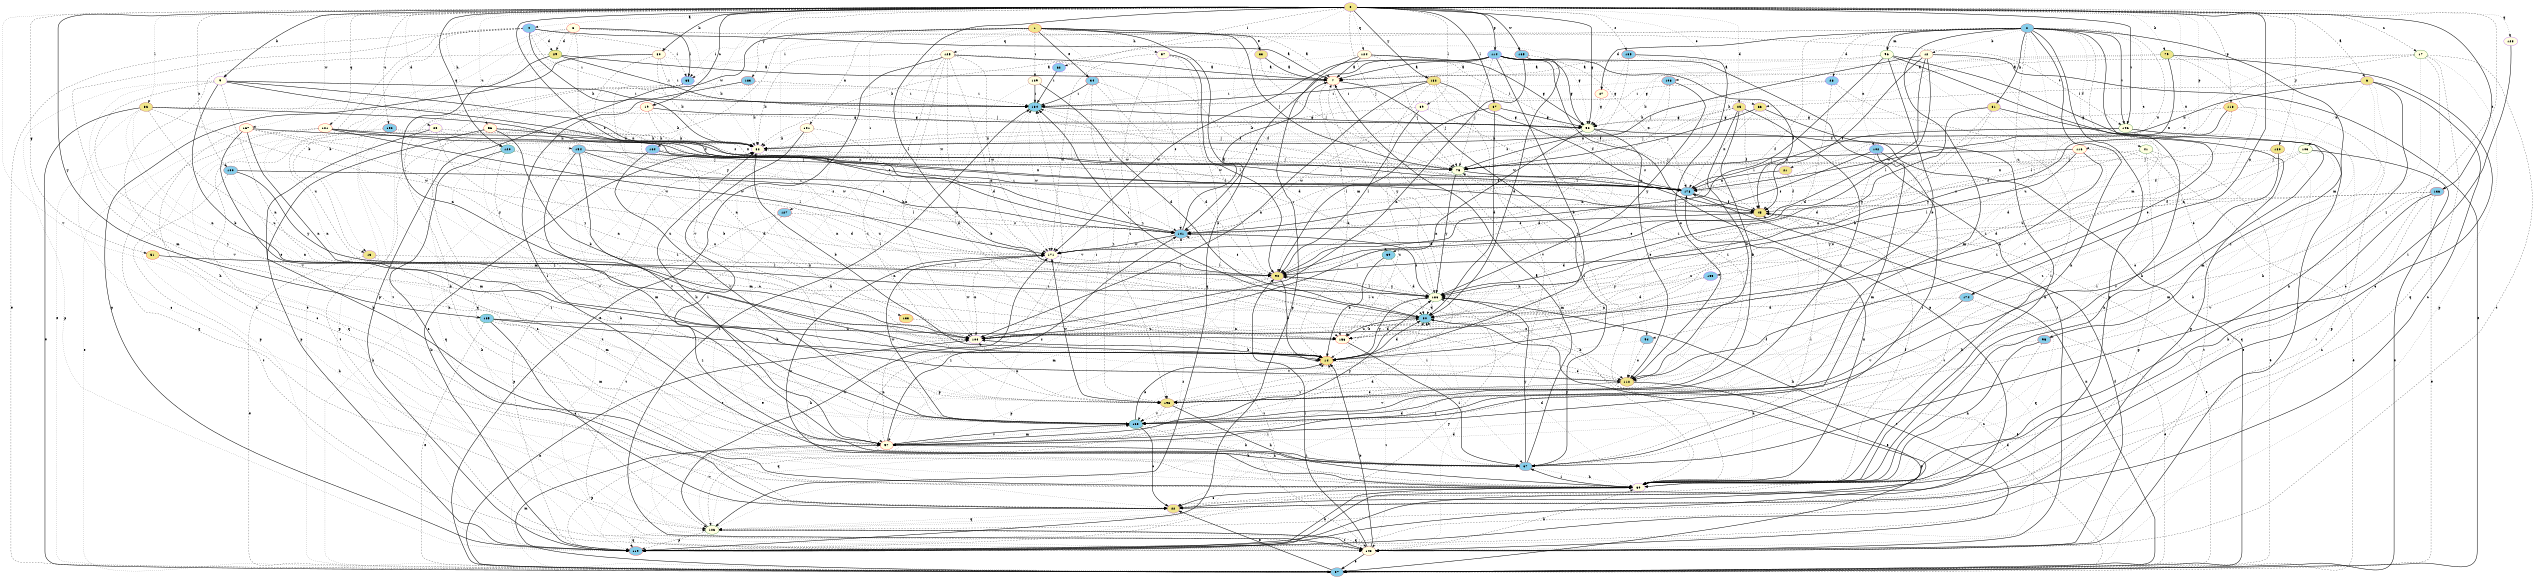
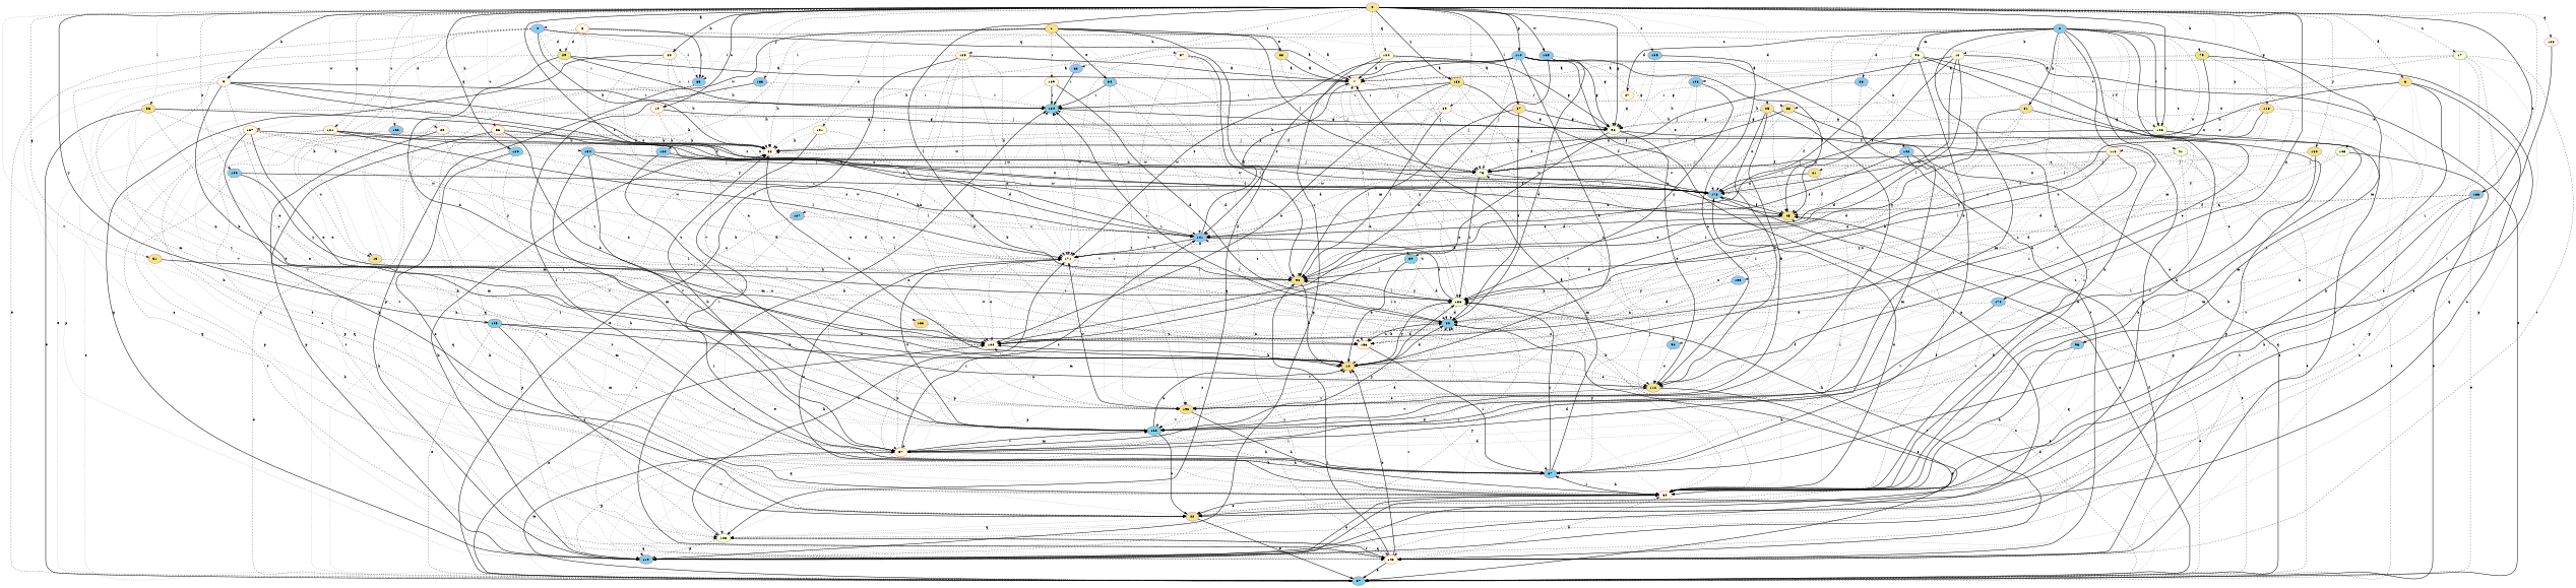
  strict digraph {
    node [color=purple fillcolor=lightyellow style=filled]
    edge [style=dotted]
    0 [fillcolor=khaki]
    4 [fillcolor=skyblue]
    6 [fillcolor=khaki]
    9
    17 [color=darkgreen]
    19 [color=red]
    23
    25 [fillcolor=khaki]
    39 [color=darkgreen fillcolor=skyblue]
    51 [color=red fillcolor=khaki]
    52 [color=darkgreen]
    56 [color=red]
    62 [fillcolor=skyblue]
    75 [color=darkgreen]
    79 [color=darkgreen fillcolor=khaki]
    80 [color=brown]
    86 [color=brown fillcolor=khaki]
    87 [fillcolor=khaki]
    89
    90 [fillcolor=khaki]
    100 [color=brown fillcolor=skyblue]
    108 [color=red fillcolor=skyblue]
    114 [fillcolor=skyblue]
    116 [color=red]
    118 [color=red fillcolor=khaki]
    120 [color=darkgreen fillcolor=skyblue]
    121 [color=red]
    123
    124 [color=brown]
    135 [color=red fillcolor=skyblue]
    136 [color=red fillcolor=skyblue]
    141 [color=brown fillcolor=skyblue]
    146 [color=darkgreen]
    152 [color=red fillcolor=skyblue]
    154 [color=brown fillcolor=skyblue]
    163 [color=darkgreen fillcolor=skyblue]
    164 [fillcolor=skyblue]
    165 [color=red fillcolor=skyblue]
    167 [color=red]
    174 [color=brown fillcolor=skyblue]
    178 [color=brown fillcolor=skyblue]
    180 [color=brown fillcolor=khaki]
    182 [color=brown fillcolor=khaki]
    183 [color=red fillcolor=skyblue]
    185 [color=darkgreen fillcolor=skyblue]
    193 [color=brown fillcolor=khaki]
    7 [color=red]
    65 [fillcolor=skyblue]
    82
    97 [color=red]
    156 [color=red]
    13 [fillcolor=khaki]
    29 [color=darkgreen fillcolor=khaki]
    37 [color=brown fillcolor=skyblue]
    134 [color=darkgreen fillcolor=skyblue]
    60
    22 [fillcolor=khaki]
    66 [fillcolor=khaki]
    103 [color=darkgreen]
    119 [color=red fillcolor=skyblue]
    14 [color=red fillcolor=khaki]
    45 [color=brown fillcolor=khaki]
    104
    126 [color=darkgreen]
    148 [color=brown]
    112 [color=brown fillcolor=khaki]
    67 [color=brown fillcolor=skyblue]
    30 [color=darkgreen fillcolor=skyblue]
    171
    186 [color=darkgreen]
    1 [color=red fillcolor=khaki]
    33 [fillcolor=khaki]
    34 [color=red fillcolor=skyblue]
    57
    94 [color=brown fillcolor=skyblue]
    101 [color=brown]
    125 [color=brown]
    127 [color=red fillcolor=skyblue]
    129 [color=brown]
    133 [color=red fillcolor=khaki]
    2 [color=brown fillcolor=skyblue]
    12 [color=brown]
    21 [fillcolor=khaki]
    27 [color=red]
    28 [fillcolor=skyblue]
    41 [color=darkgreen]
    81 [fillcolor=khaki]
    95 [color=red fillcolor=skyblue]
    96 [color=darkgreen]
    102 [fillcolor=skyblue]
    155 [fillcolor=skyblue]
    3 [color=red]
    0 -> 4 [label=a]
    0 -> 6 [label=a style=dashed]
    0 -> 9 [label=b style=bold]
    0 -> 17 [label=c style=dashed]
    0 -> 19 [label=c style=bold]
    0 -> 23 [label=d]
    0 -> 25 [label=d]
    0 -> 39 [label=f]
    0 -> 51 [label=g style=dashed]
    0 -> 52 [label=g style=bold]
    0 -> 56 [label=h]
    0 -> 62 [label=i style=dashed]
    0 -> 75 [label=j style=dashed]
    0 -> 79 [label=k]
    0 -> 80 [label=k style=bold]
    0 -> 86 [label=l]
    0 -> 87 [label=l style=bold]
    0 -> 89 [label=l style=dashed]
    0 -> 90 [label=l style=bold]
    0 -> 100 [label=n style=dashed]
    0 -> 108 [label=o]
    0 -> 114 [label=p style=bold]
    0 -> 116 [label=p]
    0 -> 118 [label=p style=dashed]
    0 -> 120 [label=q style=bold]
    0 -> 121 [label=q style=dashed]
    0 -> 123 [label=q]
    0 -> 124 [label=q]
    0 -> 135 [label=s style=dashed]
    0 -> 136 [label=s style=bold]
    0 -> 141 [label=s style=bold]
    0 -> 146 [label=t style=bold]
    0 -> 152 [label=u style=dashed]
    0 -> 154 [label=u]
    0 -> 163 [label=v]
    0 -> 164 [label=w]
    0 -> 165 [label=w style=bold]
    0 -> 167 [label=w]
    0 -> 174 [label=x style=bold]
    0 -> 178 [label=x]
    0 -> 180 [label=y style=dashed]
    0 -> 182 [label=y style=bold]
    0 -> 183 [label=y style=dashed]
    0 -> 185 [label=y style=bold]
    0 -> 193 [label=z style=dashed]
    4 -> 7 [label=a style=bold]
    4 -> 65 [label=i style=dashed]
    4 -> 82 [label=k style=bold]
    4 -> 97 [label=m style=dashed]
    4 -> 156 [label=u style=dashed]
    4 -> 13 [label=b style=dashed]
    4 -> 29 [label=d]
    4 -> 37 [label=e style=dashed]
    4 -> 134 [label=r style=dashed]
    6 -> 193 [label=z]
    6 -> 82 [label=k style=bold]
    6 -> 97 [label=m]
    6 -> 60 [label=h style=bold]
    6 -> 22 [label=c style=bold]
    6 -> 66 [label=i style=dashed]
    6 -> 103 [label=n]
    9 -> 163 [label=v]
    9 -> 178 [label=x style=bold]
    9 -> 193 [label=z style=dashed]
    9 -> 134 [label=r style=bold]
    9 -> 119 [label=p]
    9 -> 14 [label=b style=bold]
    9 -> 45 [label=f style=bold]
    9 -> 104 [label=n style=dashed]
    17 -> 90 [label=l style=dashed]
    17 -> 178 [label=x]
    17 -> 7 [label=a style=dashed]
    17 -> 60 [label=h]
    17 -> 22 [label=c style=dashed]
    17 -> 119 [label=p]
    17 -> 126 [label=q style=dashed]
    17 -> 148 [label=t style=dashed]
    19 -> 52 [label=g style=bold]
    19 -> 178 [label=x style=dashed]
    19 -> 193 [label=z]
    19 -> 82 [label=k]
    19 -> 119 [label=p]
    19 -> 14 [label=b]
    23 -> 178 [label=x style=dashed]
    23 -> 193 [label=z]
    23 -> 82 [label=k style=dashed]
    23 -> 156 [label=u]
    23 -> 60 [label=h style=bold]
    23 -> 22 [label=c style=dashed]
    23 -> 104 [label=n style=dashed]
    25 -> 52 [label=g]
    25 -> 75 [label=j style=dashed]
    25 -> 141 [label=s style=dashed]
    25 -> 163 [label=v style=bold]
    25 -> 193 [label=z style=bold]
    25 -> 45 [label=f style=dashed]
    25 -> 112 [label=o style=bold]
    39 -> 90 [label=l]
    39 -> 156 [label=u]
    39 -> 14 [label=b style=bold]
    39 -> 67 [label=i]
    39 -> 30 [label=d style=dashed]
    51 -> 90 [label=l style=bold]
    51 -> 60 [label=h]
    52 -> 82 [label=k style=dashed]
    52 -> 156 [label=u]
    52 -> 37 [label=e style=bold]
    52 -> 104 [label=n style=bold]
    52 -> 112 [label=o style=bold]
    52 -> 30 [label=d]
    56 -> 178 [label=x style=bold]
    56 -> 82 [label=k style=dashed]
    56 -> 60 [label=h]
    56 -> 119 [label=p style=bold]
    56 -> 14 [label=b style=bold]
    56 -> 148 [label=t style=dashed]
    56 -> 171 [label=w]
    62 -> 134 [label=r style=bold]
    75 -> 178 [label=x style=bold]
    75 -> 97 [label=m style=dashed]
    75 -> 156 [label=u style=dashed]
    75 -> 148 [label=t]
    75 -> 186 [label=y style=bold]
    79 -> 52 [label=g]
    79 -> 178 [label=x style=bold]
    79 -> 7 [label=a]
    79 -> 82 [label=k]
    79 -> 22 [label=c style=bold]
    79 -> 104 [label=n style=dashed]
    79 -> 112 [label=o]
    80 -> 75 [label=j style=dashed]
    80 -> 141 [label=s style=dashed]
    80 -> 7 [label=a]
    80 -> 82 [label=k style=dashed]
    80 -> 37 [label=e]
    80 -> 134 [label=r]
    80 -> 119 [label=p style=bold]
    86 -> 52 [label=g style=dashed]
    86 -> 141 [label=s style=bold]
    86 -> 163 [label=v]
    86 -> 156 [label=u style=dashed]
    86 -> 37 [label=e style=bold]
    86 -> 22 [label=c]
    86 -> 104 [label=n]
    86 -> 171 [label=w style=dashed]
    87 -> 52 [label=g style=bold]
    87 -> 90 [label=l style=bold]
    87 -> 30 [label=d style=bold]
    89 -> 52 [label=g]
    89 -> 90 [label=l style=bold]
    89 -> 193 [label=z style=dashed]
    89 -> 82 [label=k style=dashed]
    89 -> 171 [label=w style=dashed]
    90 -> 141 [label=s]
    90 -> 97 [label=m]
    90 -> 119 [label=p]
    90 -> 14 [label=b style=bold]
    90 -> 148 [label=t style=dashed]
    90 -> 112 [label=o style=dashed]
    90 -> 186 [label=y style=dashed]
    100 -> 178 [label=x style=bold]
    100 -> 104 [label=n]
    100 -> 148 [label=t style=dashed]
    100 -> 186 [label=y style=bold]
    108 -> 90 [label=l style=dashed]
    108 -> 134 [label=r]
    108 -> 171 [label=w]
    108 -> 186 [label=y style=bold]
    114 -> 52 [label=g style=bold]
    114 -> 75 [label=j style=dashed]
    114 -> 90 [label=l]
    114 -> 141 [label=s style=bold]
    114 -> 193 [label=z]
    114 -> 7 [label=a style=bold]
    114 -> 119 [label=p style=bold]
    114 -> 14 [label=b style=bold]
    114 -> 45 [label=f style=bold]
    114 -> 148 [label=t style=bold]
    114 -> 171 [label=w style=bold]
    116 -> 75 [label=j style=bold]
    116 -> 90 [label=l style=bold]
    116 -> 178 [label=x]
    116 -> 37 [label=e style=dashed]
    116 -> 45 [label=f style=dashed]
    116 -> 104 [label=n style=bold]
    118 -> 52 [label=g style=dashed]
    118 -> 156 [label=u style=dashed]
    118 -> 60 [label=h]
    118 -> 119 [label=p style=dashed]
    118 -> 30 [label=d]
    118 -> 186 [label=y style=bold]
    120 -> 75 [label=j]
    120 -> 141 [label=s style=dashed]
    120 -> 163 [label=v style=dashed]
    120 -> 22 [label=c style=bold]
    120 -> 67 [label=i]
    121 -> 178 [label=x style=bold]
    121 -> 82 [label=k style=bold]
    121 -> 37 [label=e]
    121 -> 104 [label=n]
    121 -> 126 [label=q style=dashed]
    121 -> 171 [label=w style=bold]
    123 -> 67 [label=i style=bold]
    124 -> 52 [label=g style=bold]
    124 -> 75 [label=j style=dashed]
    124 -> 7 [label=a style=bold]
    124 -> 119 [label=p style=bold]
    124 -> 45 [label=f style=dashed]
    124 -> 171 [label=w]
    135 -> 52 [label=g]
    135 -> 141 [label=s style=dashed]
    135 -> 7 [label=a]
    135 -> 104 [label=n]
    135 -> 112 [label=o style=bold]
    136 -> 163 [label=v style=dashed]
    136 -> 37 [label=e style=dashed]
    136 -> 60 [label=h style=bold]
    136 -> 22 [label=c style=dashed]
    136 -> 45 [label=f style=dashed]
    136 -> 186 [label=y style=dashed]
    141 -> 7 [label=a style=bold]
    141 -> 37 [label=e]
    141 -> 119 [label=p]
    141 -> 171 [label=w style=bold]
    146 -> 178 [label=x style=bold]
    146 -> 82 [label=k]
    146 -> 60 [label=h style=bold]
    146 -> 148 [label=t]
    152 -> 90 [label=l]
    152 -> 82 [label=k]
    152 -> 97 [label=m]
    152 -> 119 [label=p]
    152 -> 126 [label=q]
    154 -> 75 [label=j style=bold]
    154 -> 141 [label=s style=bold]
    154 -> 163 [label=v style=bold]
    154 -> 97 [label=m style=bold]
    154 -> 156 [label=u]
    154 -> 126 [label=q]
    154 -> 30 [label=d]
    163 -> 97 [label=m]
    163 -> 60 [label=h style=dashed]
    163 -> 22 [label=c style=bold]
    163 -> 14 [label=b style=bold]
    163 -> 171 [label=w style=bold]
    164 -> 75 [label=j style=dashed]
    164 -> 90 [label=l]
    164 -> 163 [label=v style=bold]
    164 -> 178 [label=x style=bold]
    164 -> 60 [label=h]
    164 -> 30 [label=d]
    165 -> 178 [label=x style=dashed]
    165 -> 7 [label=a]
    165 -> 104 [label=n style=bold]
    165 -> 30 [label=d style=bold]
    167 -> 82 [label=k style=bold]
    167 -> 60 [label=h style=dashed]
    167 -> 104 [label=n style=bold]
    167 -> 112 [label=o style=bold]
    167 -> 171 [label=w style=dashed]
    167 -> 186 [label=y style=dashed]
    174 -> 163 [label=v style=bold]
    174 -> 37 [label=e style=dashed]
    174 -> 30 [label=d style=dashed]
    178 -> 45 [label=f style=bold]
    180 -> 75 [label=j style=dashed]
    180 -> 163 [label=v style=bold]
    180 -> 193 [label=z]
    180 -> 126 [label=q]
    182 -> 75 [label=j]
    182 -> 163 [label=v style=dashed]
    182 -> 178 [label=x]
    182 -> 134 [label=r style=bold]
    182 -> 45 [label=f style=bold]
    182 -> 104 [label=n style=bold]
    182 -> 112 [label=o]
    182 -> 171 [label=w]
    182 -> 186 [label=y style=dashed]
    183 -> 82 [label=k]
    183 -> 134 [label=r style=dashed]
    183 -> 67 [label=i style=bold]
    185 -> 193 [label=z]
    185 -> 97 [label=m style=dashed]
    185 -> 156 [label=u style=bold]
    185 -> 37 [label=e style=dashed]
    185 -> 22 [label=c style=bold]
    185 -> 14 [label=b style=bold]
    193 -> 163 [label=v]
    193 -> 7 [label=a style=dashed]
    193 -> 134 [label=r]
    193 -> 60 [label=h style=bold]
    193 -> 104 [label=n style=dashed]
    193 -> 126 [label=q style=dashed]
    193 -> 112 [label=o style=dashed]
    193 -> 67 [label=i]
    193 -> 171 [label=w style=bold]
    7 -> 134 [label=r]
    7 -> 60 [label=h style=dashed]
    7 -> 66 [label=i]
    7 -> 14 [label=b style=dashed]
-   7 -> 67 [label=i style=bold]
+   7 -> 67 [label=i style=dashed]
    65 -> 97 [label=m]
    65 -> 134 [label=r]
    65 -> 60 [label=h style=dashed]
    65 -> 104 [label=n style=dashed]
    65 -> 126 [label=q style=dashed]
    82 -> 75 [label=j style=dashed]
    82 -> 22 [label=c style=dashed]
    82 -> 14 [label=b style=bold]
    82 -> 45 [label=f]
    97 -> 141 [label=s style=bold]
    97 -> 163 [label=v style=bold]
    97 -> 82 [label=k style=bold]
    97 -> 119 [label=p style=dashed]
    97 -> 104 [label=n style=dashed]
    97 -> 67 [label=i style=bold]
    97 -> 30 [label=d style=dashed]
    97 -> 186 [label=y style=bold]
    156 -> 148 [label=t]
    156 -> 67 [label=i style=bold]
    156 -> 30 [label=d style=dashed]
    13 -> 90 [label=l style=dashed]
    13 -> 97 [label=m style=dashed]
    13 -> 37 [label=e style=dashed]
    29 -> 7 [label=a style=bold]
    29 -> 134 [label=r style=bold]
    29 -> 60 [label=h style=dashed]
    29 -> 104 [label=n style=bold]
    37 -> 178 [label=x style=bold]
    37 -> 82 [label=k]
    37 -> 97 [label=m style=bold]
    37 -> 104 [label=n style=bold]
    37 -> 30 [label=d style=dashed]
    134 -> 52 [label=g style=bold]
    134 -> 75 [label=j]
    134 -> 14 [label=b]
    134 -> 171 [label=w]
    60 -> 75 [label=j style=dashed]
    60 -> 178 [label=x style=bold]
    60 -> 22 [label=c style=bold]
    60 -> 45 [label=f style=dashed]
    60 -> 67 [label=i style=bold]
    60 -> 30 [label=d]
    60 -> 171 [label=w style=bold]
    60 -> 186 [label=y]
-   37 -> 22 [label=e style=bold]
+   22 -> 37 [label=e style=bold]
    22 -> 126 [label=q]
    22 -> 30 [label=d]
    66 -> 52 [label=g]
    66 -> 75 [label=j style=bold]
    66 -> 178 [label=x style=dashed]
    66 -> 60 [label=h style=bold]
    66 -> 112 [label=o]
    103 -> 75 [label=j]
    103 -> 97 [label=m]
    103 -> 37 [label=e style=bold]
    103 -> 45 [label=f]
    103 -> 112 [label=o]
    103 -> 30 [label=d style=dashed]
    119 -> 82 [label=k style=bold]
    119 -> 60 [label=h style=bold]
    119 -> 14 [label=b]
    119 -> 126 [label=q]
    119 -> 186 [label=y style=dashed]
    14 -> 112 [label=o style=dashed]
    14 -> 67 [label=i]
    14 -> 30 [label=d style=bold]
    14 -> 186 [label=y style=bold]
    45 -> 141 [label=s style=bold]
    45 -> 156 [label=u style=dashed]
    45 -> 37 [label=e style=dashed]
    45 -> 67 [label=i style=dashed]
    45 -> 30 [label=d]
    104 -> 14 [label=b style=bold]
    104 -> 171 [label=w]
    126 -> 141 [label=s]
    126 -> 163 [label=v]
    126 -> 119 [label=p style=dashed]
    126 -> 14 [label=b]
    126 -> 148 [label=t style=bold]
    126 -> 171 [label=w style=bold]
    148 -> 90 [label=l style=bold]
    148 -> 82 [label=k]
    148 -> 37 [label=e style=bold]
    148 -> 134 [label=r style=bold]
    148 -> 60 [label=h style=dashed]
    148 -> 14 [label=b style=bold]
    148 -> 45 [label=f style=bold]
    148 -> 126 [label=q style=dashed]
    148 -> 30 [label=d]
    112 -> 163 [label=v]
    112 -> 193 [label=z style=dashed]
    112 -> 82 [label=k]
    112 -> 119 [label=p style=bold]
    112 -> 104 [label=n]
    67 -> 7 [label=a style=bold]
    67 -> 134 [label=r style=dashed]
    67 -> 60 [label=h]
    67 -> 45 [label=f]
    67 -> 186 [label=y style=bold]
    30 -> 90 [label=l]
    30 -> 163 [label=v]
    30 -> 156 [label=u style=bold]
    30 -> 37 [label=e style=bold]
    30 -> 134 [label=r style=bold]
    30 -> 104 [label=n]
    171 -> 90 [label=l style=dashed]
    171 -> 82 [label=k]
    171 -> 134 [label=r]
    171 -> 104 [label=n style=dashed]
    171 -> 148 [label=t]
    186 -> 90 [label=l style=bold]
    186 -> 141 [label=s style=bold]
    186 -> 37 [label=e]
    186 -> 134 [label=r style=dashed]
    186 -> 14 [label=b style=dashed]
    186 -> 148 [label=t style=bold]
    186 -> 30 [label=d style=dashed]
    1 -> 75 [label=j style=bold]
    1 -> 163 [label=v style=dashed]
    1 -> 193 [label=z]
    1 -> 7 [label=a style=dashed]
    1 -> 65 [label=i]
    1 -> 119 [label=p style=bold]
    1 -> 126 [label=q style=bold]
    1 -> 171 [label=w]
    1 -> 33 [label=e style=bold]
    1 -> 34 [label=e style=bold]
    1 -> 57 [label=h]
    1 -> 94 [label=m]
    1 -> 101 [label=n style=dashed]
    1 -> 125 [label=q]
    1 -> 127 [label=r]
    1 -> 129 [label=r style=dashed]
    1 -> 133 [label=r]
    33 -> 75 [label=j style=dashed]
    33 -> 7 [label=a style=bold]
    33 -> 30 [label=d]
    34 -> 90 [label=l style=dashed]
    34 -> 163 [label=v]
    34 -> 193 [label=z style=dashed]
    34 -> 134 [label=r style=bold]
    34 -> 30 [label=d style=dashed]
    57 -> 90 [label=l style=bold]
    57 -> 141 [label=s]
    57 -> 193 [label=z style=dashed]
    57 -> 7 [label=a style=dashed]
    57 -> 112 [label=o style=dashed]
    57 -> 67 [label=i]
    57 -> 171 [label=w style=dashed]
    94 -> 60 [label=h]
    94 -> 14 [label=b]
    94 -> 112 [label=o style=dashed]
    101 -> 82 [label=k]
    101 -> 97 [label=m]
    101 -> 156 [label=u]
    101 -> 104 [label=n]
    101 -> 148 [label=t]
    101 -> 67 [label=i style=bold]
    101 -> 30 [label=d style=dashed]
    125 -> 193 [label=z style=dashed]
    125 -> 7 [label=a style=bold]
    125 -> 82 [label=k style=dashed]
    125 -> 37 [label=e style=bold]
    125 -> 22 [label=c]
    125 -> 14 [label=b style=dashed]
    125 -> 45 [label=f style=dashed]
    125 -> 104 [label=n style=dashed]
    125 -> 30 [label=d style=dashed]
    125 -> 171 [label=w style=dashed]
    127 -> 90 [label=l]
    127 -> 141 [label=s style=dashed]
    127 -> 119 [label=p style=dashed]
    127 -> 104 [label=n]
    127 -> 148 [label=t style=dashed]
    129 -> 134 [label=r style=bold]
    129 -> 60 [label=h]
    129 -> 30 [label=d style=bold]
    133 -> 193 [label=z]
    133 -> 156 [label=u style=dashed]
    133 -> 60 [label=h]
    2 -> 39 [label=f style=dashed]
    2 -> 146 [label=t style=bold]
    2 -> 178 [label=x style=dashed]
    2 -> 65 [label=i]
    2 -> 82 [label=k style=dashed]
    2 -> 97 [label=m style=bold]
    2 -> 156 [label=u]
    2 -> 60 [label=h style=bold]
    2 -> 119 [label=p style=bold]
    2 -> 112 [label=o style=bold]
    2 -> 94 [label=m style=dashed]
    2 -> 12 [label=b]
    2 -> 21 [label=c]
    2 -> 27 [label=d style=bold]
    2 -> 28 [label=d style=dashed]
    2 -> 41 [label=f]
    2 -> 81 [label=k style=bold]
    2 -> 95 [label=m style=bold]
    2 -> 96 [label=m style=bold]
    2 -> 102 [label=n]
    2 -> 155 [label=u style=dashed]
    12 -> 75 [label=j style=bold]
    12 -> 90 [label=l style=bold]
    12 -> 163 [label=v]
    12 -> 7 [label=a]
    12 -> 37 [label=e style=bold]
    12 -> 45 [label=f style=bold]
    12 -> 171 [label=w style=bold]
    21 -> 178 [label=x style=bold]
    21 -> 45 [label=f style=dashed]
    27 -> 52 [label=g]
    28 -> 82 [label=k]
    28 -> 134 [label=r style=dashed]
    28 -> 14 [label=b]
    28 -> 67 [label=i style=dashed]
    28 -> 30 [label=d style=dashed]
    41 -> 75 [label=j style=dashed]
    41 -> 141 [label=s style=dashed]
    41 -> 37 [label=e style=dashed]
    41 -> 119 [label=p style=dashed]
    41 -> 148 [label=t style=dashed]
    81 -> 52 [label=g]
    81 -> 193 [label=z]
    81 -> 119 [label=p style=bold]
    81 -> 104 [label=n style=dashed]
    81 -> 67 [label=i]
    81 -> 30 [label=d style=dashed]
    81 -> 186 [label=y style=bold]
    95 -> 60 [label=h style=bold]
    95 -> 22 [label=c style=dashed]
    95 -> 14 [label=b]
    96 -> 90 [label=l style=bold]
    96 -> 193 [label=z]
    96 -> 7 [label=a style=dashed]
    96 -> 82 [label=k]
    96 -> 60 [label=h style=bold]
    96 -> 14 [label=b style=bold]
    96 -> 45 [label=f]
    96 -> 148 [label=t style=bold]
    102 -> 75 [label=j]
    102 -> 141 [label=s style=bold]
    102 -> 97 [label=m style=bold]
    102 -> 14 [label=b style=dashed]
    102 -> 67 [label=i style=bold]
    155 -> 60 [label=h]
    155 -> 104 [label=n style=dashed]
    155 -> 126 [label=q]
    155 -> 30 [label=d]
    155 -> 186 [label=y]
    3 -> 52 [label=g]
    3 -> 146 [label=t style=dashed]
    3 -> 193 [label=z]
    3 -> 65 [label=i style=bold]
    3 -> 82 [label=k]
    3 -> 13 [label=b]
    3 -> 29 [label=d style=dashed]
    3 -> 37 [label=e]
    3 -> 148 [label=t]
    3 -> 186 [label=y style=dashed]
  }
